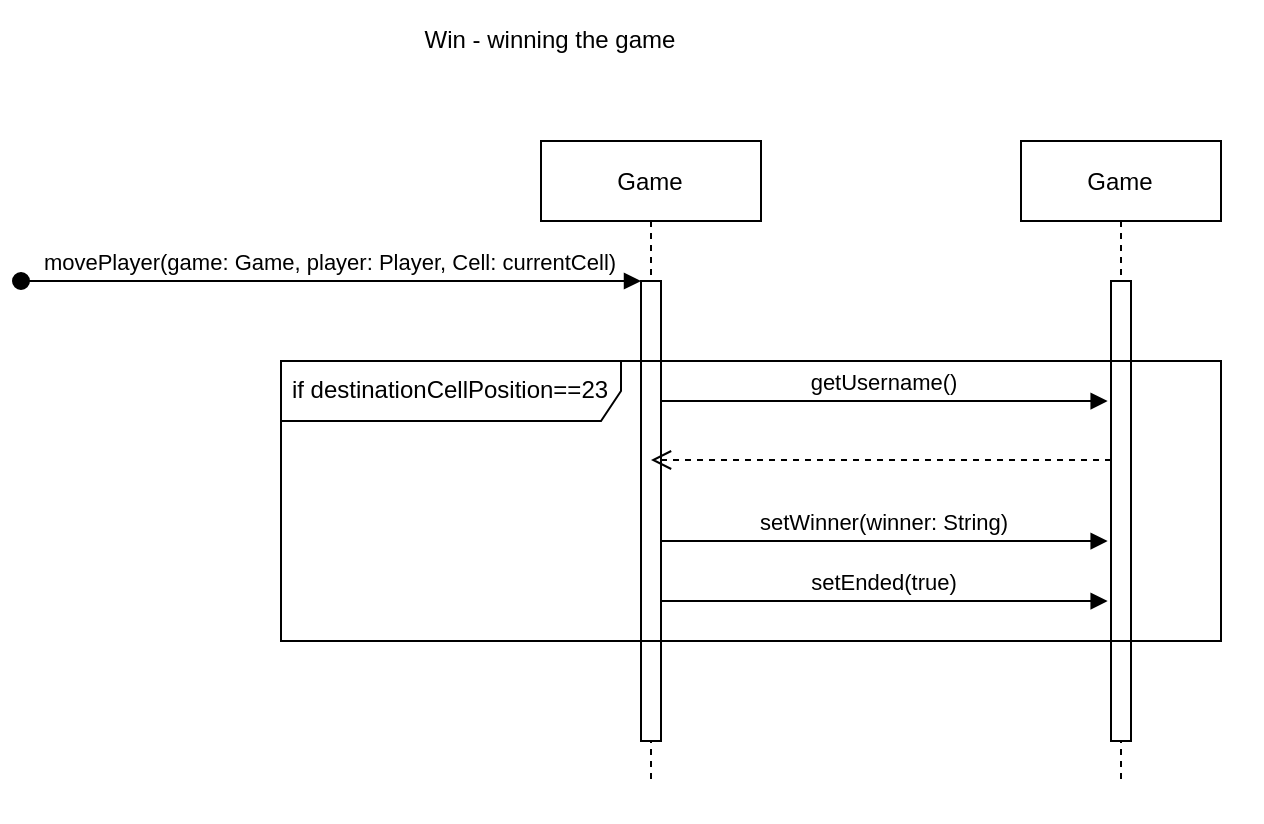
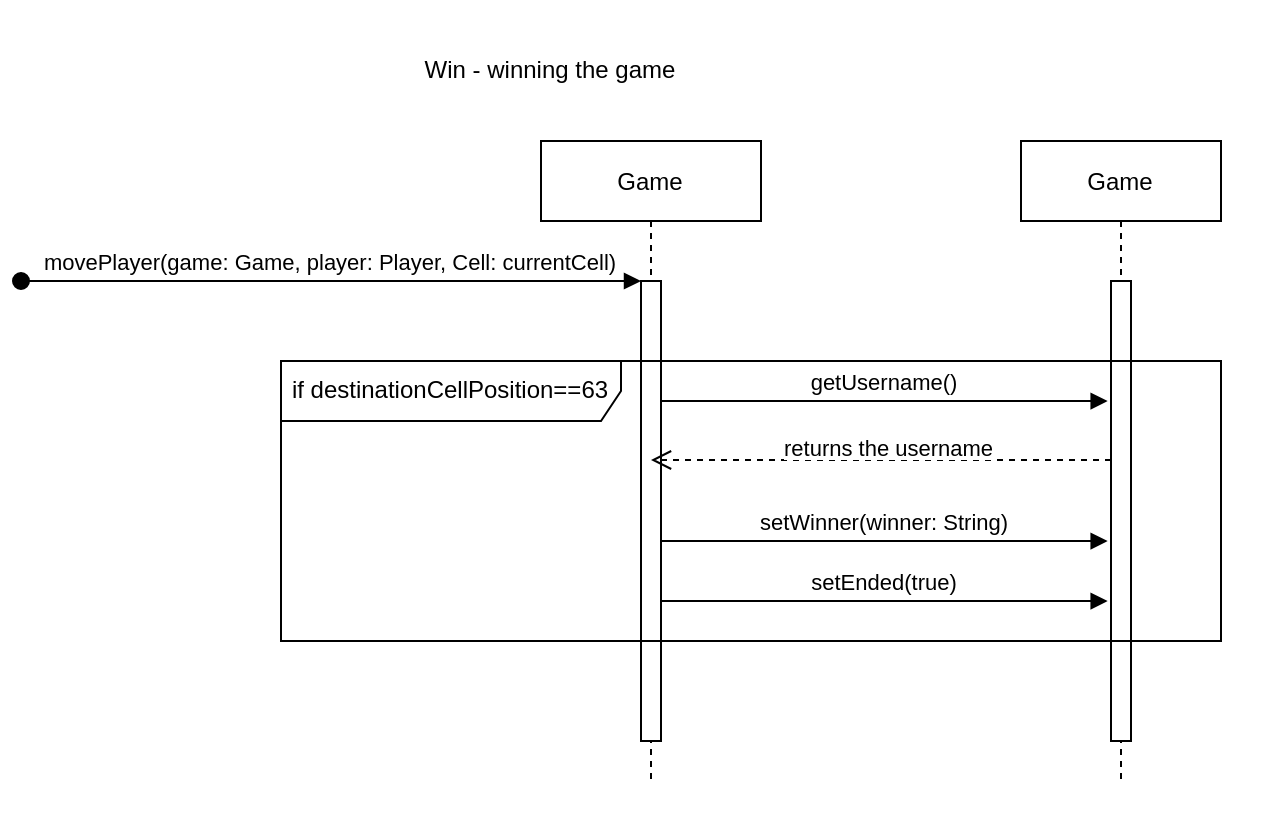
  <mxCell id="0" />
  <mxCell id="1" parent="0" />
  <mxCell id="2" value="Game" style="shape=umlLifeline;perimeter=lifelinePerimeter;container=1;collapsible=0;recursiveResize=0;rounded=0;shadow=0;strokeWidth=1;" parent="1" vertex="1"><mxGeometry x="150" y="70" width="110" height="320" as="geometry" /></mxCell>
  <mxCell id="3" value="" style="points=[];perimeter=orthogonalPerimeter;rounded=0;shadow=0;strokeWidth=1;" parent="2" vertex="1"><mxGeometry x="50" y="70" width="10" height="230" as="geometry" /></mxCell>
  <mxCell id="4" value="movePlayer(game: Game, player: Player, Cell: currentCell)" style="verticalAlign=bottom;startArrow=oval;endArrow=block;startSize=8;shadow=0;strokeWidth=1;" parent="2" target="3" edge="1"><mxGeometry relative="1" as="geometry"><mxPoint x="-260" y="70" as="sourcePoint" /></mxGeometry></mxCell>
  <mxCell id="5" value="getUsername()" style="verticalAlign=bottom;endArrow=block;shadow=0;strokeWidth=1;entryX=-0.167;entryY=0.261;entryDx=0;entryDy=0;entryPerimeter=0;" parent="2" target="8" edge="1"><mxGeometry relative="1" as="geometry"><mxPoint x="60" y="130.0" as="sourcePoint" /><mxPoint x="258.5" y="130.0" as="targetPoint" /></mxGeometry></mxCell>
  <mxCell id="6" value="" style="html=1;points=[];perimeter=orthogonalPerimeter;" parent="2" vertex="1"><mxGeometry x="285" y="160" width="10" height="40" as="geometry" /></mxCell>
  <mxCell id="7" value="Game" style="shape=umlLifeline;perimeter=lifelinePerimeter;container=1;collapsible=0;recursiveResize=0;rounded=0;shadow=0;strokeWidth=1;" parent="1" vertex="1"><mxGeometry x="390" y="70" width="100" height="320" as="geometry" /></mxCell>
  <mxCell id="8" value="" style="points=[];perimeter=orthogonalPerimeter;rounded=0;shadow=0;strokeWidth=1;" parent="7" vertex="1"><mxGeometry x="45" y="70" width="10" height="230" as="geometry" /></mxCell>
  <mxCell id="9" value="setEnded(true)" style="verticalAlign=bottom;endArrow=block;shadow=0;strokeWidth=1;entryX=-0.167;entryY=0.261;entryDx=0;entryDy=0;entryPerimeter=0;" parent="7" edge="1"><mxGeometry relative="1" as="geometry"><mxPoint x="-180" y="230" as="sourcePoint" /><mxPoint x="43.33" y="230.03" as="targetPoint" /></mxGeometry></mxCell>
  <mxCell id="10" value="" style="verticalAlign=bottom;endArrow=open;dashed=1;endSize=8;shadow=0;strokeWidth=1;" edge="1" parent="7"><mxGeometry relative="1" as="geometry"><mxPoint x="-185" y="159.5" as="targetPoint" /><mxPoint x="45" y="159.5" as="sourcePoint" /></mxGeometry></mxCell>
- <mxCell id="11" value="if destinationCellPosition==23" style="shape=umlFrame;whiteSpace=wrap;html=1;width=170;height=30;" parent="7" vertex="1"><mxGeometry x="-370" y="110" width="470" height="140" as="geometry" /></mxCell>
- <mxCell id="12" value="Win - winning the game" style="text;html=1;strokeColor=none;fillColor=none;align=center;verticalAlign=middle;whiteSpace=wrap;rounded=0;" parent="1" vertex="1"><mxGeometry x="90" y="5" width="130" height="30" as="geometry" /></mxCell>
+ <mxCell id="11" value="if destinationCellPosition==63" style="shape=umlFrame;whiteSpace=wrap;html=1;width=170;height=30;" parent="7" vertex="1"><mxGeometry x="-370" y="110" width="470" height="140" as="geometry" /></mxCell>
+ <mxCell id="12" value="Win - winning the game" style="text;html=1;strokeColor=none;fillColor=none;align=center;verticalAlign=middle;whiteSpace=wrap;rounded=0;" parent="1" vertex="1"><mxGeometry x="90" y="20" width="130" height="30" as="geometry" /></mxCell>
+ <mxCell id="13" value="&lt;span style=&quot;color: rgb(0, 0, 0); font-family: Helvetica; font-size: 11px; font-style: normal; font-variant-ligatures: normal; font-variant-caps: normal; font-weight: 400; letter-spacing: normal; orphans: 2; text-align: center; text-indent: 0px; text-transform: none; widows: 2; word-spacing: 0px; -webkit-text-stroke-width: 0px; background-color: rgb(255, 255, 255); text-decoration-thickness: initial; text-decoration-style: initial; text-decoration-color: initial; float: none; display: inline !important;&quot;&gt;returns the username&lt;br&gt;&lt;/span&gt;" style="text;whiteSpace=wrap;html=1;" vertex="1" parent="1"><mxGeometry x="270" y="210" width="110" height="40" as="geometry" /></mxCell>
  <mxCell id="14" value="setWinner(winner: String)" style="verticalAlign=bottom;endArrow=block;shadow=0;strokeWidth=1;entryX=-0.167;entryY=0.261;entryDx=0;entryDy=0;entryPerimeter=0;" edge="1" parent="1"><mxGeometry relative="1" as="geometry"><mxPoint x="210" y="270" as="sourcePoint" /><mxPoint x="433.33" y="270.03" as="targetPoint" /></mxGeometry></mxCell>
